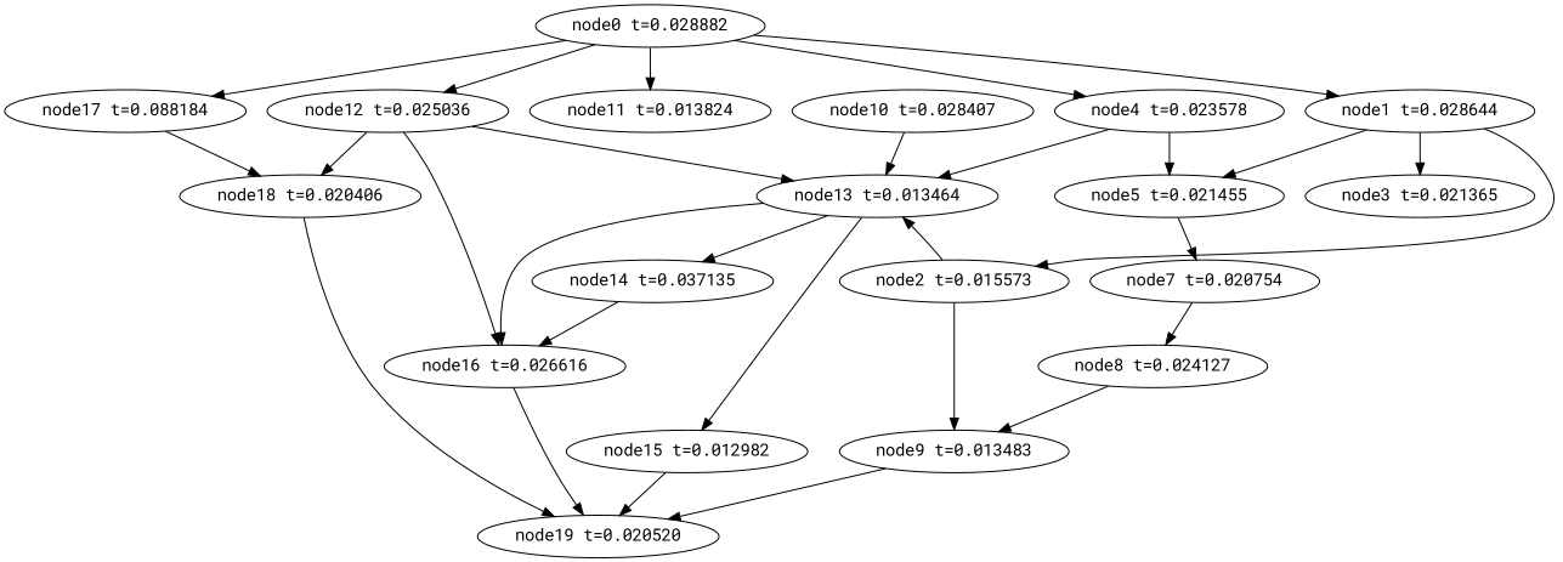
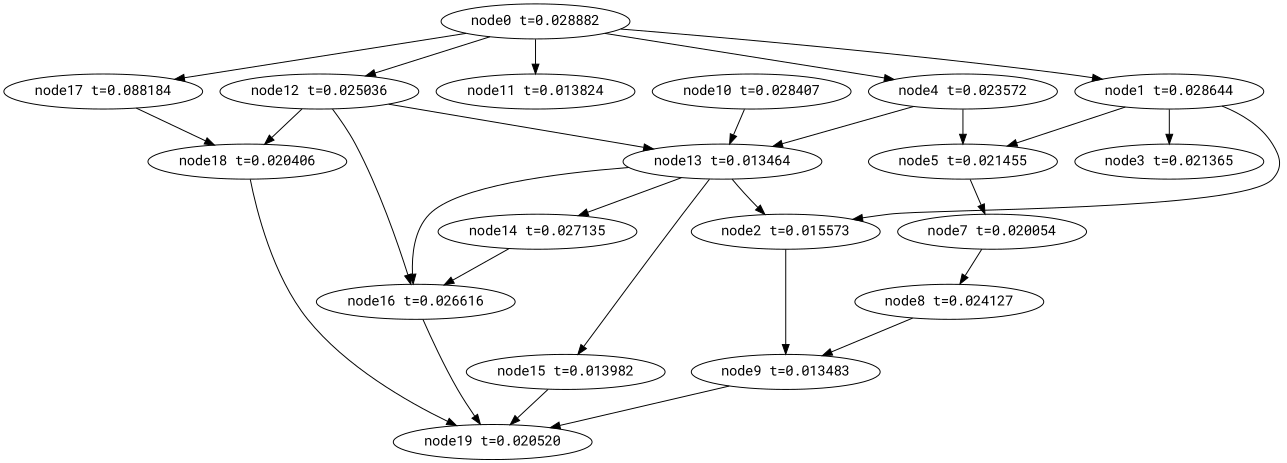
  digraph {
    fontname="Roboto Mono"
    node [fontname="Roboto Mono"]
    edge [fontname="Roboto Mono"]
    n1 [label="node19 t=0.020520"]
    n2 [label="node18 t=0.020406"]
    n3 [label="node17 t=0.088184"]
    n4 [label="node16 t=0.026616"]
-   n5 [label="node15 t=0.012982"]
-   n6 [label="node14 t=0.037135"]
+   n5 [label="node15 t=0.013982"]
+   n6 [label="node14 t=0.027135"]
    n7 [label="node13 t=0.013464"]
    n8 [label="node12 t=0.025036"]
    n9 [label="node11 t=0.013824"]
    n10 [label="node10 t=0.028407"]
    n11 [label="node9 t=0.013483"]
    n12 [label="node8 t=0.024127"]
-   n13 [label="node7 t=0.020754"]
+   n13 [label="node7 t=0.020054"]
    n14 [label="node5 t=0.021455"]
-   n15 [label="node4 t=0.023578"]
+   n15 [label="node4 t=0.023572"]
    n16 [label="node3 t=0.021365"]
    n17 [label="node2 t=0.015573"]
    n18 [label="node1 t=0.028644"]
    n19 [label="node0 t=0.028882"]
    n2 -> n1
    n3 -> n2
    n4 -> n1
    n5 -> n1
    n6 -> n4
    n7 -> n4
    n7 -> n5
    n7 -> n6
    n8 -> n2
    n8 -> n4
    n8 -> n7
    n10 -> n7
    n11 -> n1
    n12 -> n11
    n13 -> n12
    n14 -> n13
    n15 -> n7
    n15 -> n14
-   n17 -> n7
+   n7 -> n17
    n17 -> n11
    n18 -> n14
    n18 -> n16
    n18 -> n17
    n19 -> n3
    n19 -> n8
    n19 -> n9
    n19 -> n15
    n19 -> n18
  }
